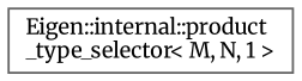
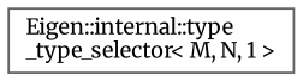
  digraph {
    rankdir=LR
    fontname=Merriweather
-   n1 [color=grey40 fillcolor=white fontname=Merriweather fontsize=10 height=0.2 label="Eigen::internal::product\l_type_selector\< M, N, 1 \>" shape=box style=filled width=0.4]
+   n1 [color=grey40 fillcolor=white fontname=Merriweather fontsize=10 height=0.2 label="Eigen::internal::type\l_type_selector\< M, N, 1 \>" shape=box style=filled width=0.4]
  }
